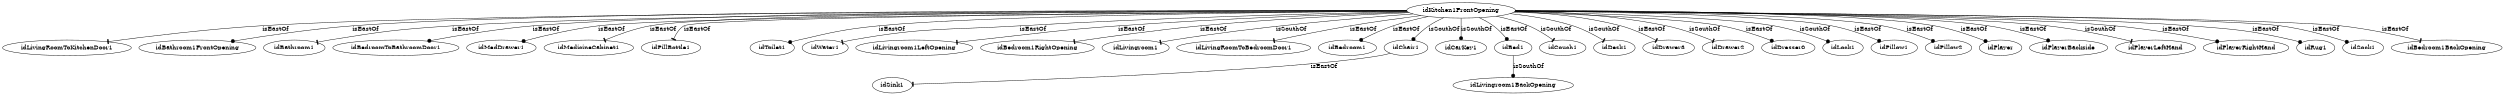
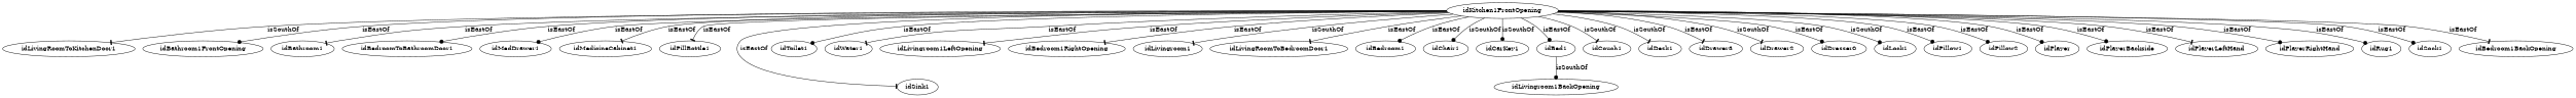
  strict digraph {
    node [node_type=entity_node]
    edge [arrowhead=dot edge_type=relationship]
    idKitchen1FrontOpening
    idLivingRoomToKitchenDoor1
    idBathroom1FrontOpening
    idBathroom1
    idBedroomToBathroomDoor1
    idMedDrawer1
    idMedicineCabinet1
    idPillBottle1
    idSink1
    idToilet1
    idWater1
    idLivingroom1LeftOpening
    idBedroom1RightOpening
    idLivingroom1
    idLivingRoomToBedroomDoor1
    idBedroom1
    idBed1
    idCarKey1
    idChair1
    idCouch1
    idDesk1
    n22 [label=idDrawer3]
    idDrawer2
    n24 [label=idDresser0]
    idLock1
    idPillow1
    idPillow2
    idPlayer
    idPlayerBackside
    idPlayerLeftHand
    idPlayerRightHand
    idRug1
    idSock1
    idBedroom1BackOpening
    idLivingroom1BackOpening
-   idKitchen1FrontOpening -> idLivingRoomToKitchenDoor1 [arrowhead=tee label=isEastOf]
+   idKitchen1FrontOpening -> idLivingRoomToKitchenDoor1 [arrowhead=tee label=isSouthOf]
    idKitchen1FrontOpening -> idBathroom1FrontOpening [label=isEastOf]
    idKitchen1FrontOpening -> idBathroom1 [arrowhead=tee label=isEastOf]
    idKitchen1FrontOpening -> idBedroomToBathroomDoor1 [label=isEastOf]
    idKitchen1FrontOpening -> idMedDrawer1 [label=isEastOf]
    idKitchen1FrontOpening -> idMedicineCabinet1 [arrowhead=tee label=isEastOf]
    idKitchen1FrontOpening -> idPillBottle1 [arrowhead=tee label=isEastOf]
-   idChair1 -> idSink1 [arrowhead=tee label=isEastOf]
+   idKitchen1FrontOpening -> idSink1 [arrowhead=tee label=isEastOf]
    idKitchen1FrontOpening -> idToilet1 [label=isEastOf]
    idKitchen1FrontOpening -> idWater1 [arrowhead=tee label=isEastOf]
    idKitchen1FrontOpening -> idLivingroom1LeftOpening [arrowhead=tee label=isEastOf]
    idKitchen1FrontOpening -> idBedroom1RightOpening [arrowhead=tee label=isEastOf]
    idKitchen1FrontOpening -> idLivingroom1 [arrowhead=tee label=isSouthOf]
    idKitchen1FrontOpening -> idLivingRoomToBedroomDoor1 [arrowhead=tee label=isEastOf]
    idKitchen1FrontOpening -> idBedroom1 [label=isEastOf]
    idKitchen1FrontOpening -> idBed1 [label=isEastOf]
    idKitchen1FrontOpening -> idCarKey1 [label=isSouthOf]
    idKitchen1FrontOpening -> idChair1 [label=isSouthOf]
    idKitchen1FrontOpening -> idCouch1 [arrowhead=tee label=isSouthOf]
    idKitchen1FrontOpening -> idDesk1 [arrowhead=tee label=isSouthOf]
    idKitchen1FrontOpening -> n22 [arrowhead=tee label=isEastOf]
    idKitchen1FrontOpening -> idDrawer2 [arrowhead=tee label=isSouthOf]
    idKitchen1FrontOpening -> n24 [label=isEastOf]
    idKitchen1FrontOpening -> idLock1 [label=isSouthOf]
    idKitchen1FrontOpening -> idPillow1 [label=isEastOf]
    idKitchen1FrontOpening -> idPillow2 [label=isEastOf]
    idKitchen1FrontOpening -> idPlayer [label=isEastOf]
    idKitchen1FrontOpening -> idPlayerBackside [label=isEastOf]
-   idKitchen1FrontOpening -> idPlayerLeftHand [arrowhead=tee label=isSouthOf]
+   idKitchen1FrontOpening -> idPlayerLeftHand [arrowhead=tee label=isEastOf]
    idKitchen1FrontOpening -> idPlayerRightHand [label=isEastOf]
    idKitchen1FrontOpening -> idRug1 [label=isEastOf]
    idKitchen1FrontOpening -> idSock1 [label=isEastOf]
    idKitchen1FrontOpening -> idBedroom1BackOpening [arrowhead=tee label=isEastOf]
    idBed1 -> idLivingroom1BackOpening [label=isSouthOf]
  }
